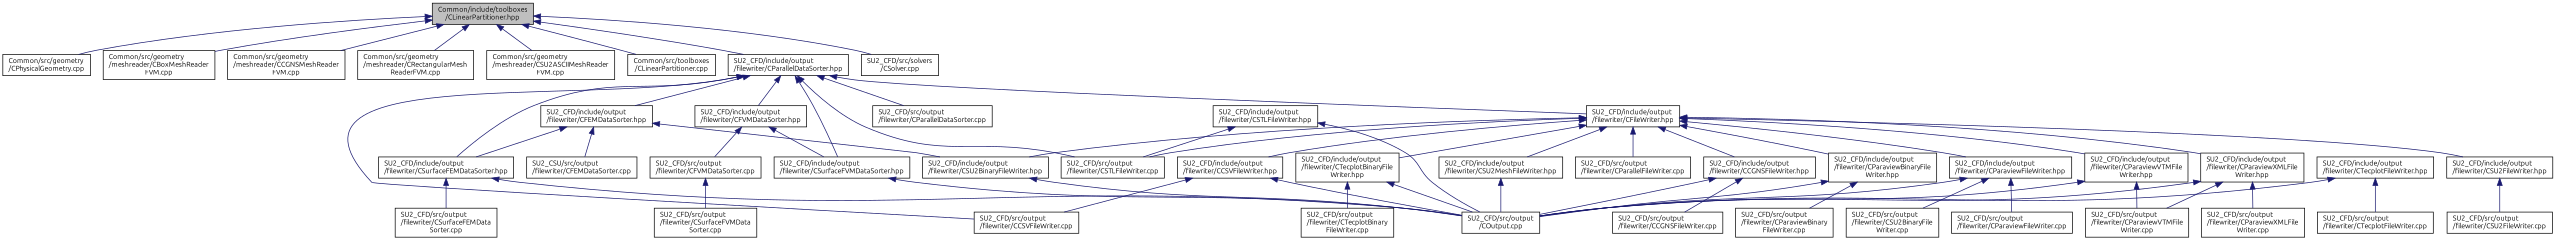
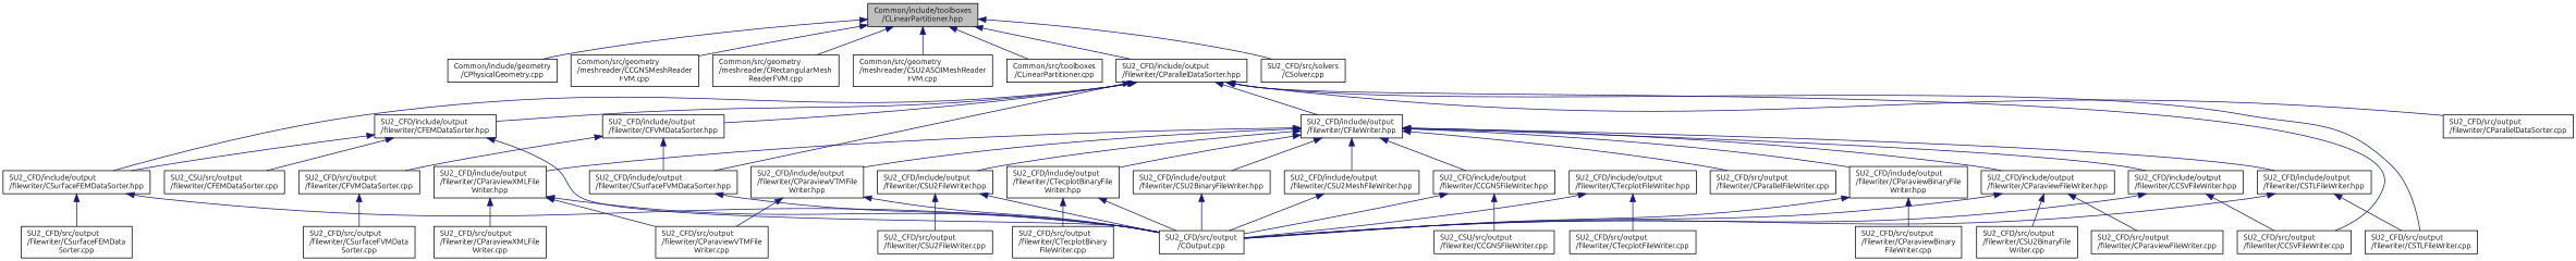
  digraph {
    fontname=Ubuntu
    node [color=black fillcolor=white fontname=Ubuntu fontsize=10 shape=record style=filled]
    edge [color=midnightblue dir=back fontname=Ubuntu fontsize=10 labelfontname=Helvetica labelfontsize=10 style=solid]
    n1 [fillcolor=grey75 fontcolor=black height=0.2 label="Common/include/toolboxes\l/CLinearPartitioner.hpp" width=0.4]
-   n2 [height=0.2 label="Common/src/geometry\l/CPhysicalGeometry.cpp" width=0.4]
-   n3 [height=0.2 label="Common/src/geometry\l/meshreader/CBoxMeshReader\lFVM.cpp" width=0.4]
+   n2 [height=0.2 label="Common/include/geometry\l/CPhysicalGeometry.cpp" width=0.4]
    n4 [height=0.2 label="Common/src/geometry\l/meshreader/CCGNSMeshReader\lFVM.cpp" width=0.4]
    n5 [height=0.2 label="Common/src/geometry\l/meshreader/CRectangularMesh\lReaderFVM.cpp" width=0.4]
    n6 [height=0.2 label="Common/src/geometry\l/meshreader/CSU2ASCIIMeshReader\lFVM.cpp" width=0.4]
    n7 [height=0.2 label="Common/src/toolboxes\l/CLinearPartitioner.cpp" width=0.4]
    n8 [height=0.2 label="SU2_CFD/include/output\l/filewriter/CParallelDataSorter.hpp" width=0.4]
    n9 [height=0.2 label="SU2_CFD/src/solvers\l/CSolver.cpp" width=0.4]
    n10 [height=0.2 label="SU2_CFD/include/output\l/filewriter/CFileWriter.hpp" width=0.4]
    n11 [height=0.2 label="SU2_CFD/src/output\l/filewriter/CCSVFileWriter.cpp" width=0.4]
    n12 [height=0.2 label="SU2_CFD/src/output\l/filewriter/CSTLFileWriter.cpp" width=0.4]
    n13 [height=0.2 label="SU2_CFD/include/output\l/filewriter/CFEMDataSorter.hpp" width=0.4]
    n14 [height=0.2 label="SU2_CFD/include/output\l/filewriter/CSurfaceFEMDataSorter.hpp" width=0.4]
    n15 [height=0.2 label="SU2_CFD/include/output\l/filewriter/CFVMDataSorter.hpp" width=0.4]
    n16 [height=0.2 label="SU2_CFD/include/output\l/filewriter/CSurfaceFVMDataSorter.hpp" width=0.4]
    n17 [height=0.2 label="SU2_CFD/src/output\l/filewriter/CParallelDataSorter.cpp" width=0.4]
    n18 [height=0.2 label="SU2_CFD/include/output\l/filewriter/CCGNSFileWriter.hpp" width=0.4]
    n19 [height=0.2 label="SU2_CFD/include/output\l/filewriter/CCSVFileWriter.hpp" width=0.4]
    n20 [height=0.2 label="SU2_CFD/include/output\l/filewriter/CParaviewBinaryFile\lWriter.hpp" width=0.4]
    n21 [height=0.2 label="SU2_CFD/include/output\l/filewriter/CParaviewFileWriter.hpp" width=0.4]
    n22 [height=0.2 label="SU2_CFD/include/output\l/filewriter/CParaviewVTMFile\lWriter.hpp" width=0.4]
    n23 [height=0.2 label="SU2_CFD/include/output\l/filewriter/CParaviewXMLFile\lWriter.hpp" width=0.4]
    n24 [height=0.2 label="SU2_CFD/include/output\l/filewriter/CSTLFileWriter.hpp" width=0.4]
    n25 [height=0.2 label="SU2_CFD/include/output\l/filewriter/CSU2BinaryFileWriter.hpp" width=0.4]
    n26 [height=0.2 label="SU2_CFD/include/output\l/filewriter/CSU2FileWriter.hpp" width=0.4]
    n27 [height=0.2 label="SU2_CFD/include/output\l/filewriter/CSU2MeshFileWriter.hpp" width=0.4]
    n28 [height=0.2 label="SU2_CFD/include/output\l/filewriter/CTecplotBinaryFile\lWriter.hpp" width=0.4]
    n29 [height=0.2 label="SU2_CFD/src/output\l/filewriter/CParallelFileWriter.cpp" width=0.4]
    n30 [height=0.2 label="SU2_CFD/src/output\l/COutput.cpp" width=0.4]
    n31 [height=0.2 label="SU2_CSU/src/output\l/filewriter/CFEMDataSorter.cpp" width=0.4]
    n32 [height=0.2 label="SU2_CFD/src/output\l/filewriter/CSurfaceFEMData\lSorter.cpp" width=0.4]
    n33 [height=0.2 label="SU2_CFD/src/output\l/filewriter/CFVMDataSorter.cpp" width=0.4]
-   n34 [height=0.2 label="SU2_CFD/src/output\l/filewriter/CCGNSFileWriter.cpp" width=0.4]
+   n34 [height=0.2 label="SU2_CSU/src/output\l/filewriter/CCGNSFileWriter.cpp" width=0.4]
    n35 [height=0.2 label="SU2_CFD/src/output\l/filewriter/CParaviewBinary\lFileWriter.cpp" width=0.4]
    n36 [height=0.2 label="SU2_CFD/src/output\l/filewriter/CParaviewFileWriter.cpp" width=0.4]
    n37 [height=0.2 label="SU2_CFD/src/output\l/filewriter/CSU2BinaryFile\lWriter.cpp" width=0.4]
    n38 [height=0.2 label="SU2_CFD/src/output\l/filewriter/CParaviewVTMFile\lWriter.cpp" width=0.4]
    n39 [height=0.2 label="SU2_CFD/src/output\l/filewriter/CParaviewXMLFile\lWriter.cpp" width=0.4]
    n40 [height=0.2 label="SU2_CFD/src/output\l/filewriter/CSU2FileWriter.cpp" width=0.4]
    n41 [height=0.2 label="SU2_CFD/src/output\l/filewriter/CTecplotBinary\lFileWriter.cpp" width=0.4]
    n42 [height=0.2 label="SU2_CFD/include/output\l/filewriter/CTecplotFileWriter.hpp" width=0.4]
    n43 [height=0.2 label="SU2_CFD/src/output\l/filewriter/CTecplotFileWriter.cpp" width=0.4]
    n44 [height=0.2 label="SU2_CFD/src/output\l/filewriter/CSurfaceFVMData\lSorter.cpp" width=0.4]
    n1 -> n2
-   n1 -> n3
    n1 -> n4
    n1 -> n5
    n1 -> n6
    n1 -> n7
    n1 -> n8
    n1 -> n9
    n8 -> n10
    n8 -> n11
    n8 -> n12
    n8 -> n13
    n8 -> n14
    n8 -> n15
    n8 -> n16
    n8 -> n17
    n10 -> n18
    n10 -> n19
    n10 -> n20
    n10 -> n21
    n10 -> n22
    n10 -> n23
-   n10 -> n12
+   n10 -> n24
    n10 -> n25
    n10 -> n26
    n10 -> n27
    n10 -> n28
    n10 -> n29
    n13 -> n14
-   n13 -> n25
+   n13 -> n30
    n13 -> n31
    n14 -> n30
    n14 -> n32
    n15 -> n16
    n15 -> n33
    n16 -> n30
    n18 -> n30
    n18 -> n34
    n19 -> n11
    n19 -> n30
    n20 -> n30
    n20 -> n35
    n21 -> n30
    n21 -> n36
    n21 -> n37
    n22 -> n30
    n22 -> n38
    n23 -> n30
    n23 -> n38
    n23 -> n39
    n24 -> n12
    n24 -> n30
    n25 -> n30
+   n26 -> n30
    n26 -> n40
    n27 -> n30
    n28 -> n30
    n28 -> n41
    n33 -> n44
    n42 -> n30
    n42 -> n43
  }
